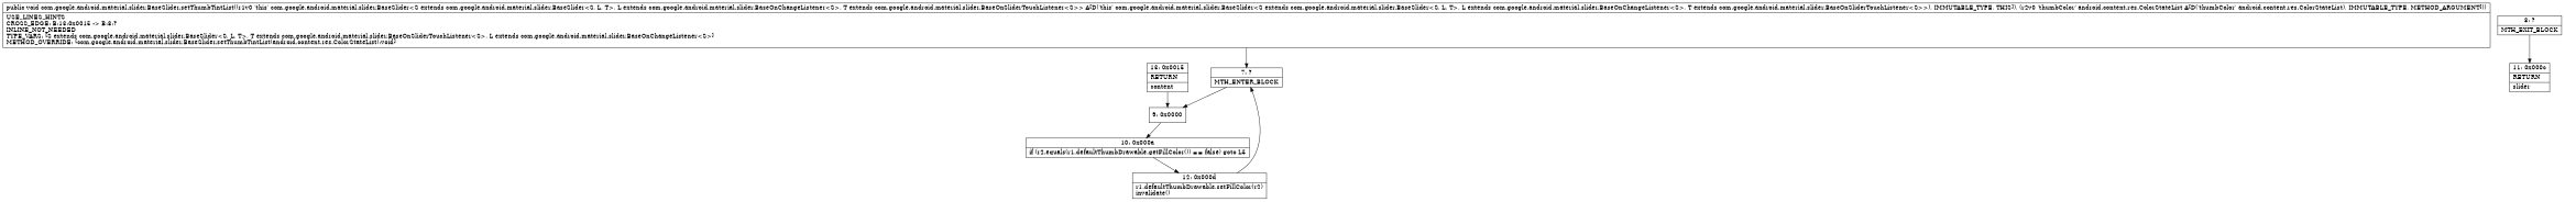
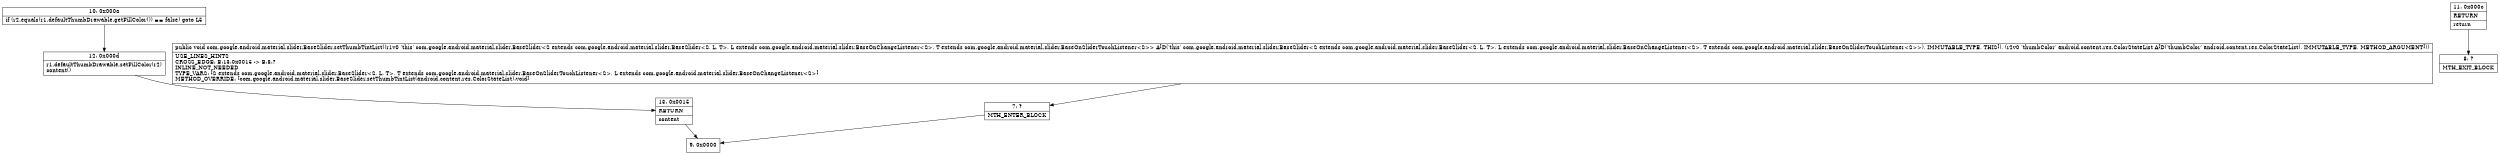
  digraph {
    node [shape=record]
    n1 [label="{7\:\ ?|MTH_ENTER_BLOCK\l}"]
    n2 [label="{9\:\ 0x0000}"]
    n3 [label="{10\:\ 0x000a|if (r2.equals(r1.defaultThumbDrawable.getFillColor()) == false) goto L5\l}"]
-   n4 [label="{12\:\ 0x000d|r1.defaultThumbDrawable.setFillColor(r2)\linvalidate()\l}"]
-   n5 [label="{11\:\ 0x000c|RETURN\l|slider\l}"]
+   n4 [label="{12\:\ 0x000d|r1.defaultThumbDrawable.setFillColor(r2)\lcontent()\l}"]
+   n5 [label="{11\:\ 0x000c|RETURN\l|return\l}"]
    n6 [label="{8\:\ ?|MTH_EXIT_BLOCK\l}"]
    n7 [label="{13\:\ 0x0015|RETURN\l|content\l}"]
    n8 [label="{public void com.google.android.material.slider.BaseSlider.setThumbTintList((r1v0 'this' com.google.android.material.slider.BaseSlider\<S extends com.google.android.material.slider.BaseSlider\<S, L, T\>, L extends com.google.android.material.slider.BaseOnChangeListener\<S\>, T extends com.google.android.material.slider.BaseOnSliderTouchListener\<S\>\> A[D('this' com.google.android.material.slider.BaseSlider\<S extends com.google.android.material.slider.BaseSlider\<S, L, T\>, L extends com.google.android.material.slider.BaseOnChangeListener\<S\>, T extends com.google.android.material.slider.BaseOnSliderTouchListener\<S\>\>), IMMUTABLE_TYPE, THIS]), (r2v0 'thumbColor' android.content.res.ColorStateList A[D('thumbColor' android.content.res.ColorStateList), IMMUTABLE_TYPE, METHOD_ARGUMENT]))  | USE_LINES_HINTS\lCROSS_EDGE: B:13:0x0015 \-\> B:8:?\lINLINE_NOT_NEEDED\lTYPE_VARS: [S extends com.google.android.material.slider.BaseSlider\<S, L, T\>, T extends com.google.android.material.slider.BaseOnSliderTouchListener\<S\>, L extends com.google.android.material.slider.BaseOnChangeListener\<S\>]\lMETHOD_OVERRIDE: [com.google.android.material.slider.BaseSlider.setThumbTintList(android.content.res.ColorStateList):void]\l}"]
    n1 -> n2
-   n2 -> n3
    n3 -> n4
-   n4 -> n1
-   n6 -> n5
+   n4 -> n7
+   n5 -> n6
    n7 -> n2
    n8 -> n1
  }
